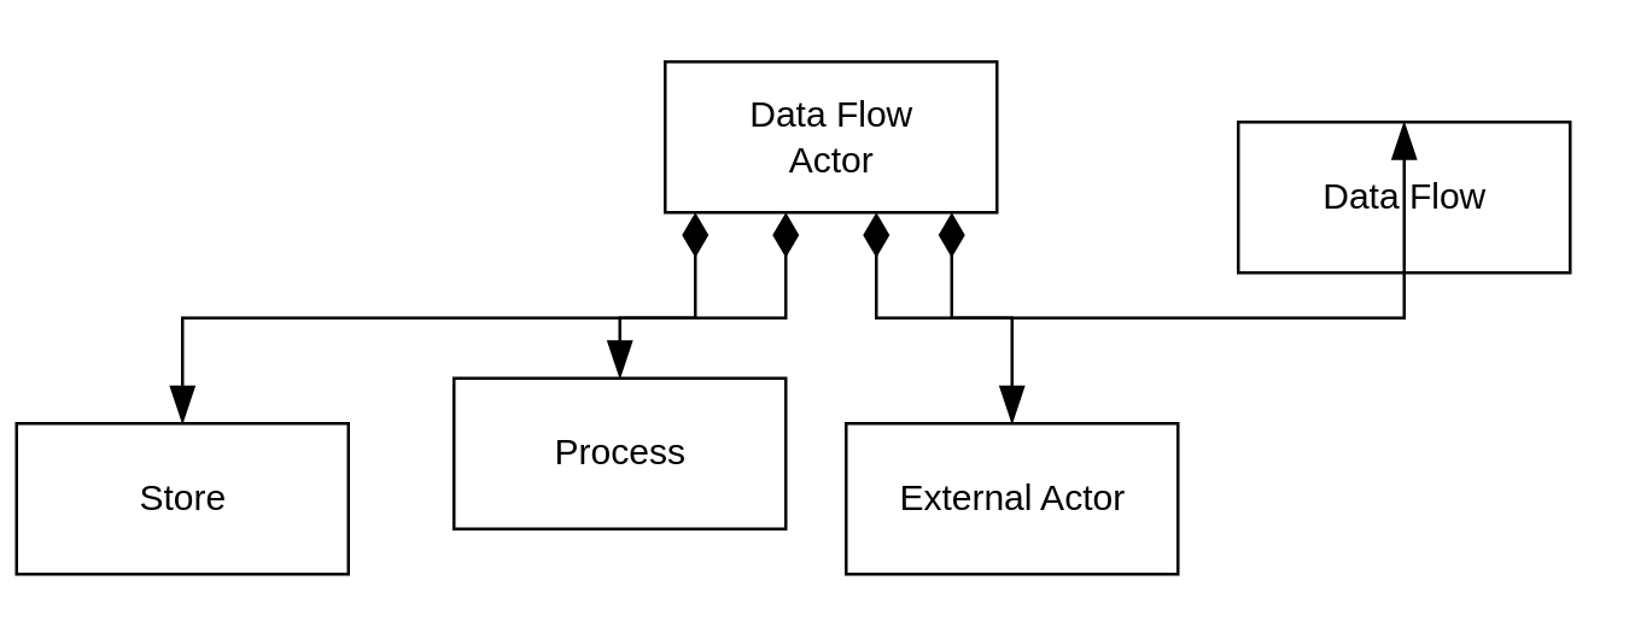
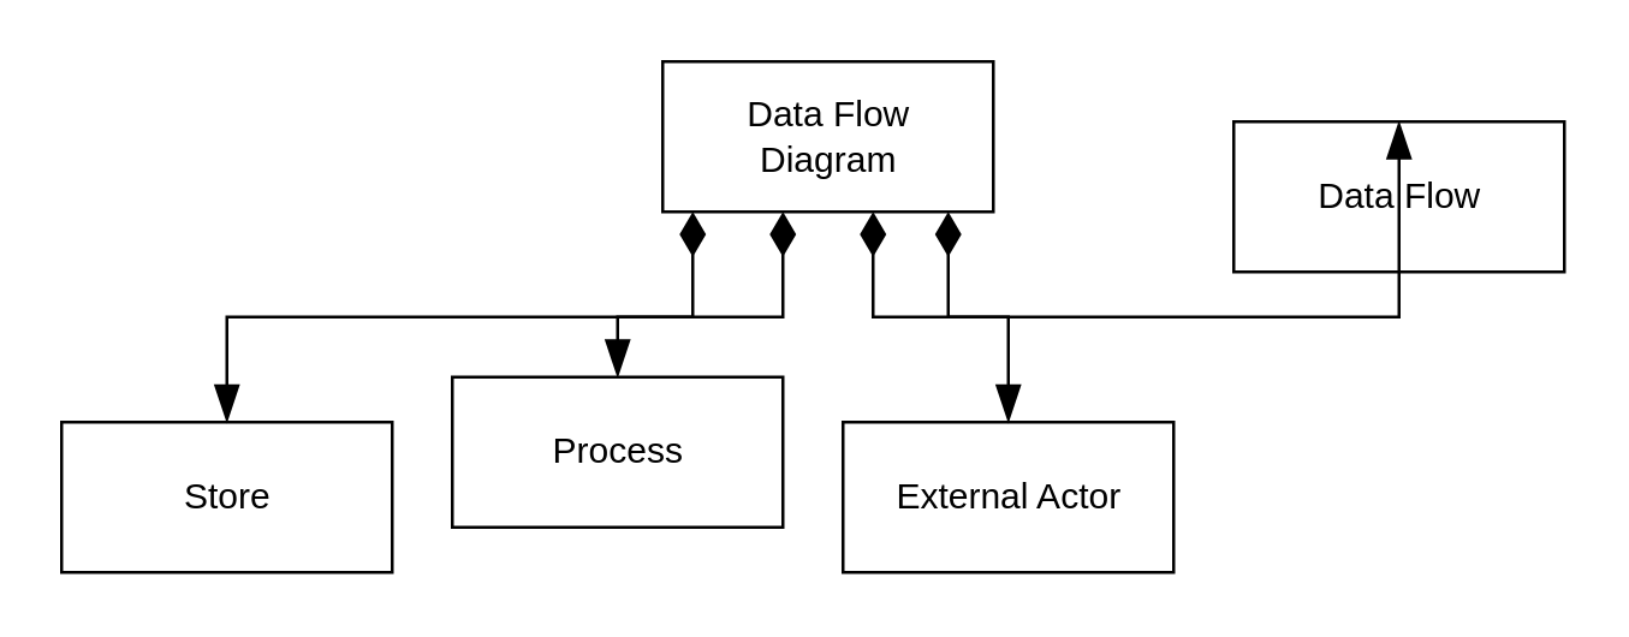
  <mxCell id="0" />
  <mxCell id="1" parent="0" />
- <mxCell id="2" value="Data Flow&lt;br&gt;Actor" style="html=1;" parent="1" vertex="1"><mxGeometry x="220" y="20" width="110" height="50" as="geometry" /></mxCell>
- <mxCell id="3" value="Store" style="html=1;" parent="1" vertex="1"><mxGeometry x="5" y="140" width="110" height="50" as="geometry" /></mxCell>
+ <mxCell id="2" value="Data Flow&lt;br&gt;Diagram" style="html=1;" parent="1" vertex="1"><mxGeometry x="220" y="20" width="110" height="50" as="geometry" /></mxCell>
+ <mxCell id="3" value="Store" style="html=1;" parent="1" vertex="1"><mxGeometry x="20" y="140" width="110" height="50" as="geometry" /></mxCell>
  <mxCell id="4" value="Process" style="html=1;" parent="1" vertex="1"><mxGeometry x="150" y="125" width="110" height="50" as="geometry" /></mxCell>
  <mxCell id="5" value="Data Flow" style="html=1;" parent="1" vertex="1"><mxGeometry x="410" y="40" width="110" height="50" as="geometry" /></mxCell>
  <mxCell id="6" value="External Actor" style="html=1;" parent="1" vertex="1"><mxGeometry x="280" y="140" width="110" height="50" as="geometry" /></mxCell>
  <mxCell id="7" value="" style="endArrow=blockThin;html=1;endSize=10;startArrow=diamondThin;startSize=12;startFill=1;edgeStyle=orthogonalEdgeStyle;align=left;verticalAlign=bottom;entryX=0.5;entryY=0;entryDx=0;entryDy=0;rounded=0;endFill=1;" parent="1" target="3" edge="1"><mxGeometry x="-1" y="3" relative="1" as="geometry"><mxPoint x="230" y="70" as="sourcePoint" /><mxPoint x="400" y="90" as="targetPoint" /><Array as="points"><mxPoint x="230" y="70" /><mxPoint x="230" y="105" /><mxPoint x="75" y="105" /></Array></mxGeometry></mxCell>
  <mxCell id="8" value="" style="endArrow=blockThin;html=1;endSize=10;startArrow=diamondThin;startSize=12;startFill=1;edgeStyle=orthogonalEdgeStyle;align=left;verticalAlign=bottom;entryX=0.5;entryY=0;entryDx=0;entryDy=0;rounded=0;endFill=1;" parent="1" target="4" edge="1"><mxGeometry x="-1" y="3" relative="1" as="geometry"><mxPoint x="260" y="70" as="sourcePoint" /><mxPoint x="105" y="140" as="targetPoint" /><Array as="points"><mxPoint x="260" y="105" /><mxPoint x="205" y="105" /></Array></mxGeometry></mxCell>
  <mxCell id="9" value="" style="endArrow=blockThin;html=1;endSize=10;startArrow=diamondThin;startSize=12;startFill=1;edgeStyle=orthogonalEdgeStyle;align=left;verticalAlign=bottom;entryX=0.5;entryY=0;entryDx=0;entryDy=0;rounded=0;endFill=1;" parent="1" target="5" edge="1"><mxGeometry x="-1" y="3" relative="1" as="geometry"><mxPoint x="315" y="70" as="sourcePoint" /><mxPoint x="160" y="140" as="targetPoint" /><Array as="points"><mxPoint x="315" y="105" /><mxPoint x="465" y="105" /></Array></mxGeometry></mxCell>
  <mxCell id="10" value="" style="endArrow=blockThin;html=1;endSize=10;startArrow=diamondThin;startSize=12;startFill=1;edgeStyle=orthogonalEdgeStyle;align=left;verticalAlign=bottom;entryX=0.5;entryY=0;entryDx=0;entryDy=0;rounded=0;endFill=1;" parent="1" target="6" edge="1"><mxGeometry x="-1" y="3" relative="1" as="geometry"><mxPoint x="290" y="70" as="sourcePoint" /><mxPoint x="440" y="140" as="targetPoint" /><Array as="points"><mxPoint x="290" y="105" /><mxPoint x="335" y="105" /></Array></mxGeometry></mxCell>
